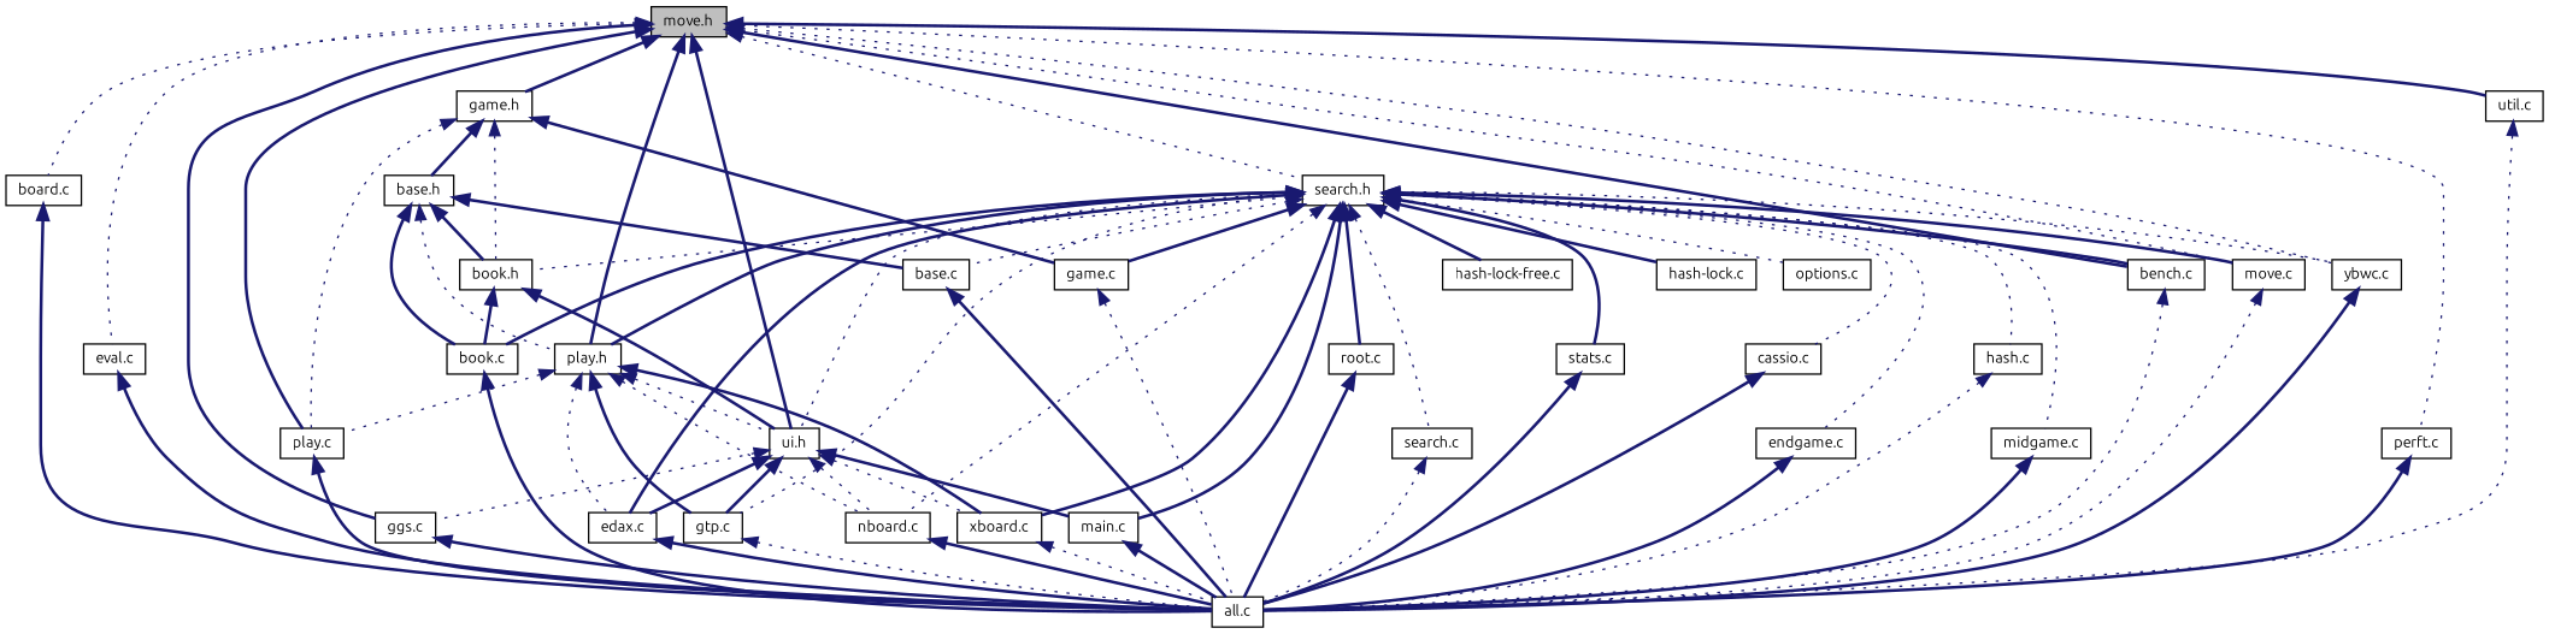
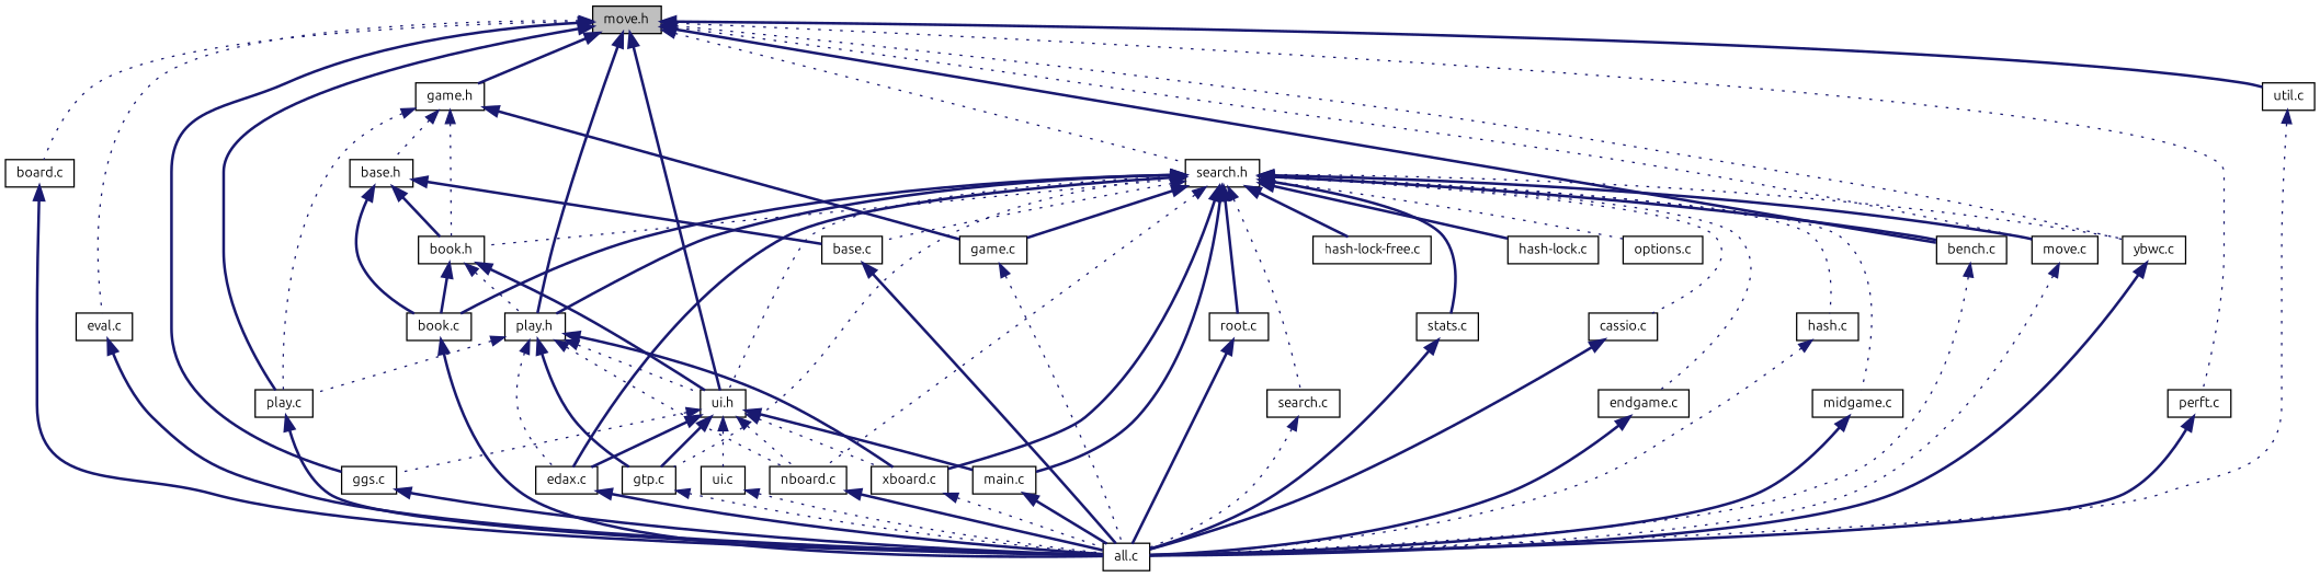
  digraph {
    fontname=Ubuntu
    node [color=black fontname=Ubuntu fontsize=10 shape=record]
    edge [color=midnightblue dir=back fontname=Ubuntu fontsize=10 labelfontname=FreeSans labelfontsize=10 style=bold]
    n1 [fillcolor=grey75 fontcolor=black height=0.2 label="move.h" style=filled width=0.4]
    n2 [height=0.2 label="bench.c" width=0.4]
    n3 [height=0.2 label="board.c" width=0.4]
    n4 [height=0.2 label="eval.c" width=0.4]
    n5 [height=0.2 label="game.h" width=0.4]
    n6 [height=0.2 label="play.h" width=0.4]
    n7 [height=0.2 label="play.c" width=0.4]
    n8 [height=0.2 label="ui.h" width=0.4]
    n9 [height=0.2 label="ggs.c" width=0.4]
    n10 [height=0.2 label="move.c" width=0.4]
    n11 [height=0.2 label="perft.c" width=0.4]
    n12 [height=0.2 label="search.h" width=0.4]
    n13 [height=0.2 label="ybwc.c" width=0.4]
    n14 [height=0.2 label="util.c" width=0.4]
    n15 [height=0.2 label="all.c" width=0.4]
    n16 [height=0.2 label="base.h" width=0.4]
    n17 [height=0.2 label="book.h" width=0.4]
    n18 [height=0.2 label="game.c" width=0.4]
    n19 [height=0.2 label="edax.c" width=0.4]
    n20 [height=0.2 label="gtp.c" width=0.4]
    n21 [height=0.2 label="nboard.c" width=0.4]
    n22 [height=0.2 label="xboard.c" width=0.4]
    n23 [height=0.2 label="main.c" width=0.4]
+   n24 [height=0.2 label="ui.c" width=0.4]
    n25 [height=0.2 label="base.c" width=0.4]
    n26 [height=0.2 label="book.c" width=0.4]
    n27 [height=0.2 label="cassio.c" width=0.4]
    n28 [height=0.2 label="endgame.c" width=0.4]
    n29 [height=0.2 label="hash-lock-free.c" width=0.4]
    n30 [height=0.2 label="hash-lock.c" width=0.4]
    n31 [height=0.2 label="hash.c" width=0.4]
    n32 [height=0.2 label="midgame.c" width=0.4]
    n33 [height=0.2 label="options.c" width=0.4]
    n34 [height=0.2 label="root.c" width=0.4]
    n35 [height=0.2 label="search.c" width=0.4]
    n36 [height=0.2 label="stats.c" width=0.4]
    n1 -> n2
    n1 -> n3 [style=dotted]
    n1 -> n4 [style=dotted]
    n1 -> n5
    n1 -> n6
    n1 -> n7
    n1 -> n8
    n1 -> n9
    n1 -> n10 [style=dotted]
    n1 -> n11 [style=dotted]
    n1 -> n12 [style=dotted]
    n1 -> n13 [style=dotted]
    n1 -> n14
    n2 -> n15 [style=dotted]
    n3 -> n15
    n4 -> n15
    n5 -> n7 [style=dotted]
-   n5 -> n16
+   n5 -> n16 [style=dotted]
    n5 -> n17 [style=dotted]
    n5 -> n18
    n6 -> n7 [style=dotted]
    n6 -> n8 [style=dotted]
    n6 -> n19 [style=dotted]
    n6 -> n20
    n6 -> n21 [style=dotted]
    n6 -> n22
    n7 -> n15
    n8 -> n9 [style=dotted]
    n8 -> n19
    n8 -> n20
    n8 -> n21 [style=dotted]
    n8 -> n22 [style=dotted]
    n8 -> n23
+   n8 -> n24 [style=dotted]
    n9 -> n15
    n10 -> n15 [style=dotted]
    n11 -> n15
    n12 -> n2
    n12 -> n6
    n12 -> n8 [style=dotted]
    n12 -> n10
    n12 -> n13 [style=dotted]
    n12 -> n17 [style=dotted]
    n12 -> n18
    n12 -> n19
    n12 -> n20 [style=dotted]
    n12 -> n21 [style=dotted]
    n12 -> n22
    n12 -> n23
    n12 -> n25 [style=dotted]
    n12 -> n26
    n12 -> n27 [style=dotted]
    n12 -> n28 [style=dotted]
    n12 -> n29
    n12 -> n30
    n12 -> n31 [style=dotted]
    n12 -> n32 [style=dotted]
    n12 -> n33 [style=dotted]
    n12 -> n34
    n12 -> n35 [style=dotted]
    n12 -> n36
    n13 -> n15
    n14 -> n15 [style=dotted]
    n16 -> n17
    n16 -> n25
    n16 -> n26
-   n16 -> n6 [style=dotted]
+   n17 -> n6 [style=dotted]
    n17 -> n8
    n17 -> n26
    n18 -> n15 [style=dotted]
    n19 -> n15
    n20 -> n15 [style=dotted]
    n21 -> n15
    n22 -> n15 [style=dotted]
    n23 -> n15
+   n24 -> n15 [style=dotted]
    n25 -> n15
    n26 -> n15
    n27 -> n15
    n28 -> n15
    n31 -> n15 [style=dotted]
    n32 -> n15
    n34 -> n15
    n35 -> n15 [style=dotted]
    n36 -> n15
  }
